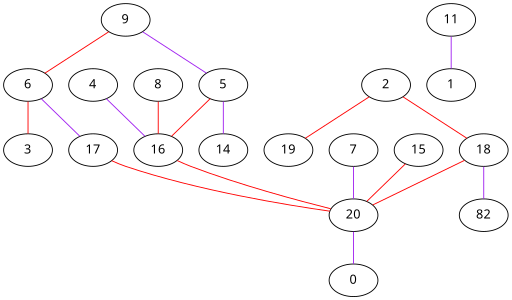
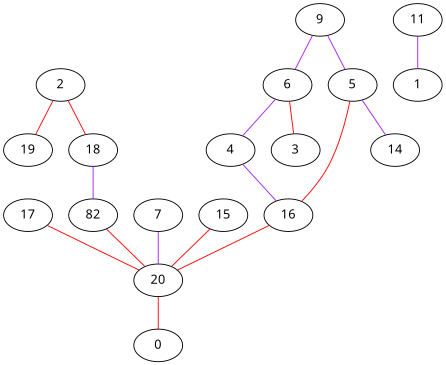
  digraph {
    fontname="Noto Sans"
    node [fontname="Noto Sans"]
    edge [color=red dir=none fontname="Noto Sans"]
    4
    16
    n3 [label=20]
    9
    6
    5
    3
    17
-   8
    14
    0
    2
    19
    18
    11
    n16 [label=82]
    1
    7
    15
    subgraph sub_1 {
      4
      16
      n3
      9
      6
      5
      3
      17
-     8
      14
      0
      2
      19
      18
      11
      n16
      1
      7
      15
    }
    4 -> 16 [color=purple]
    16 -> n3
-   n3 -> 0 [color=purple]
-   9 -> 6
+   n3 -> 0
+   9 -> 6 [color=purple]
    9 -> 5 [color=purple]
    6 -> 3
-   6 -> 17 [color=purple]
+   6 -> 4 [color=purple]
    5 -> 16
    5 -> 14 [color=purple]
    17 -> n3
-   8 -> 16
    2 -> 19
    2 -> 18
-   18 -> n3
+   n16 -> n3
    18 -> n16 [color=purple]
    11 -> 1 [color=purple]
    7 -> n3 [color=purple]
    15 -> n3
  }
